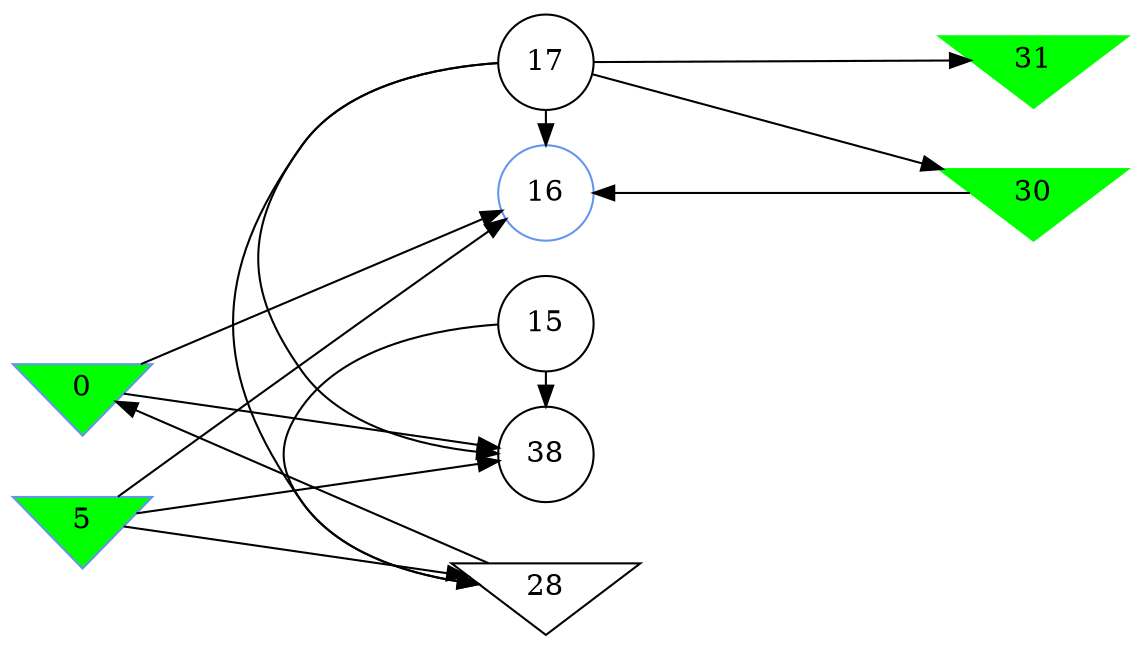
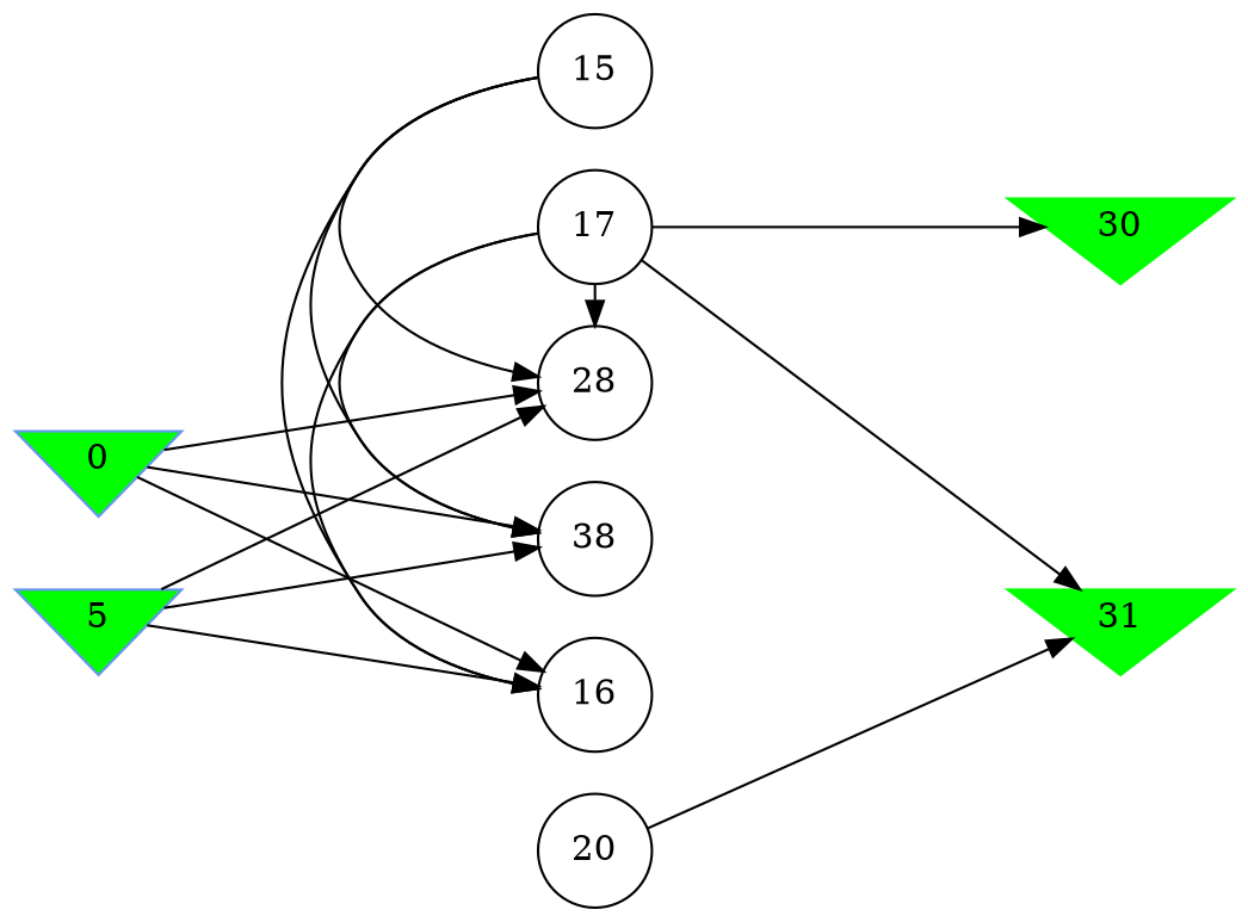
  digraph {
    rankdir=LR
    ranksep=2.0
    node [color=black shape=circle]
    0 [color=cornflowerblue fillcolor=green shape=invtriangle style=filled]
    5 [color=cornflowerblue fillcolor=green shape=invtriangle style=filled]
    15
-   16 [color=cornflowerblue]
+   16
    17
    n6 [label=38]
-   28 [shape=invtriangle]
+   20
+   28
    30 [color=green shape=invtriangle style=filled]
    31 [color=green shape=invtriangle style=filled]
    subgraph sub_1 {
      rank=same
      0
      5
    }
    subgraph sub_2 {
      rank=same
      15
      16
      17
      n6
+     20
      28
    }
    subgraph sub_3 {
      rank=same
      30
      31
    }
    0 -> 16
    0 -> n6
-   28 -> 0
+   0 -> 28
    5 -> 16
    5 -> n6
    5 -> 28
-   30 -> 16
+   15 -> 16
    15 -> n6
    15 -> 28
    17 -> 16
    17 -> n6
    17 -> 28
    17 -> 30
    17 -> 31
+   20 -> 31
  }
